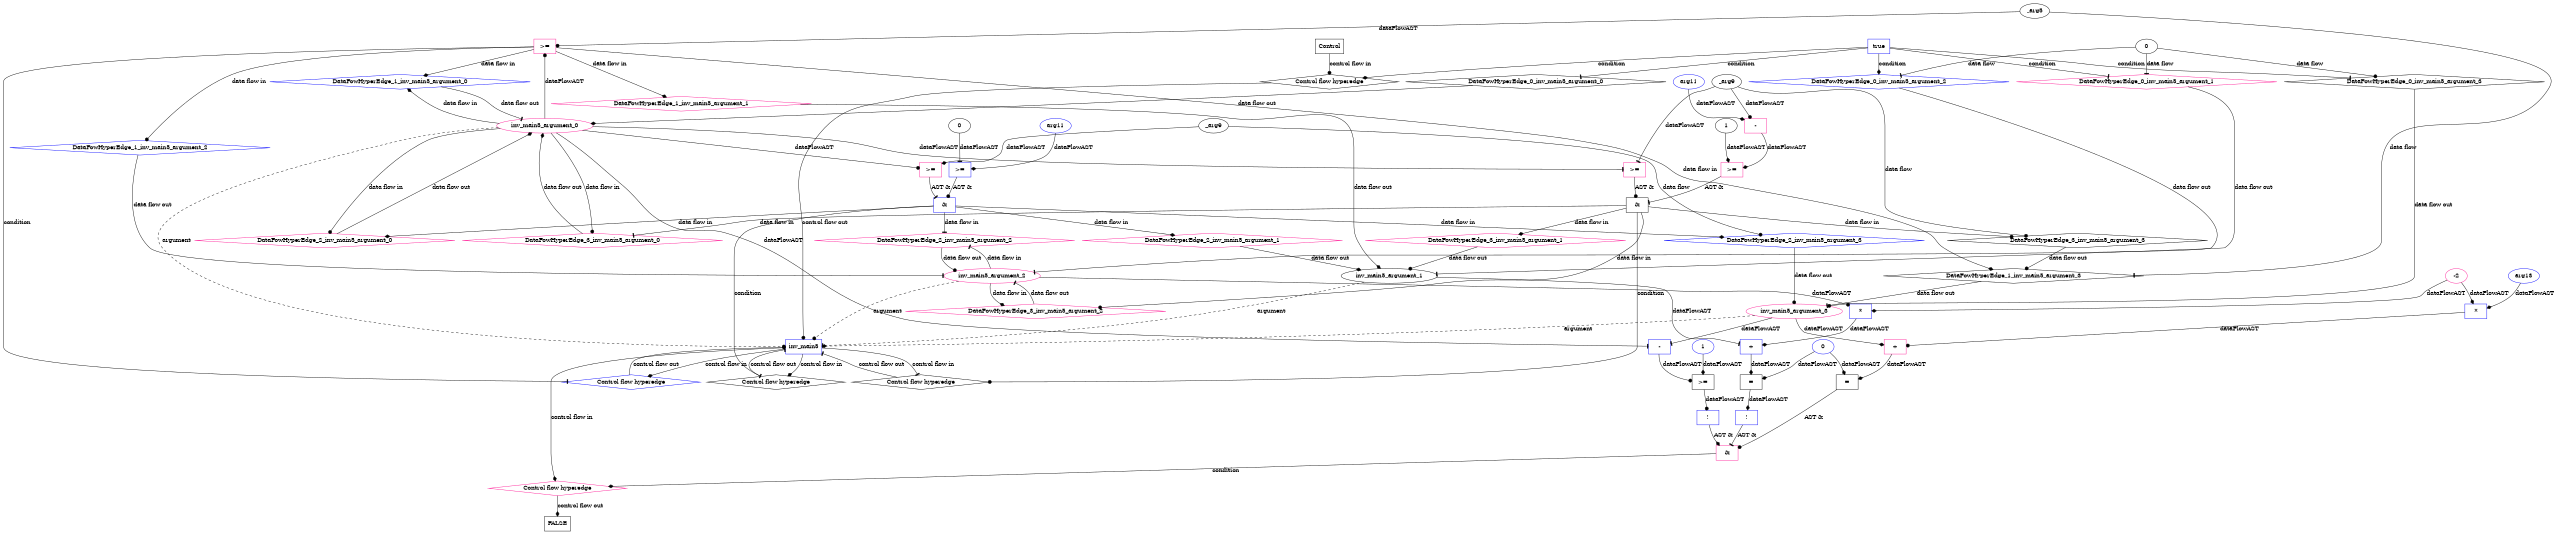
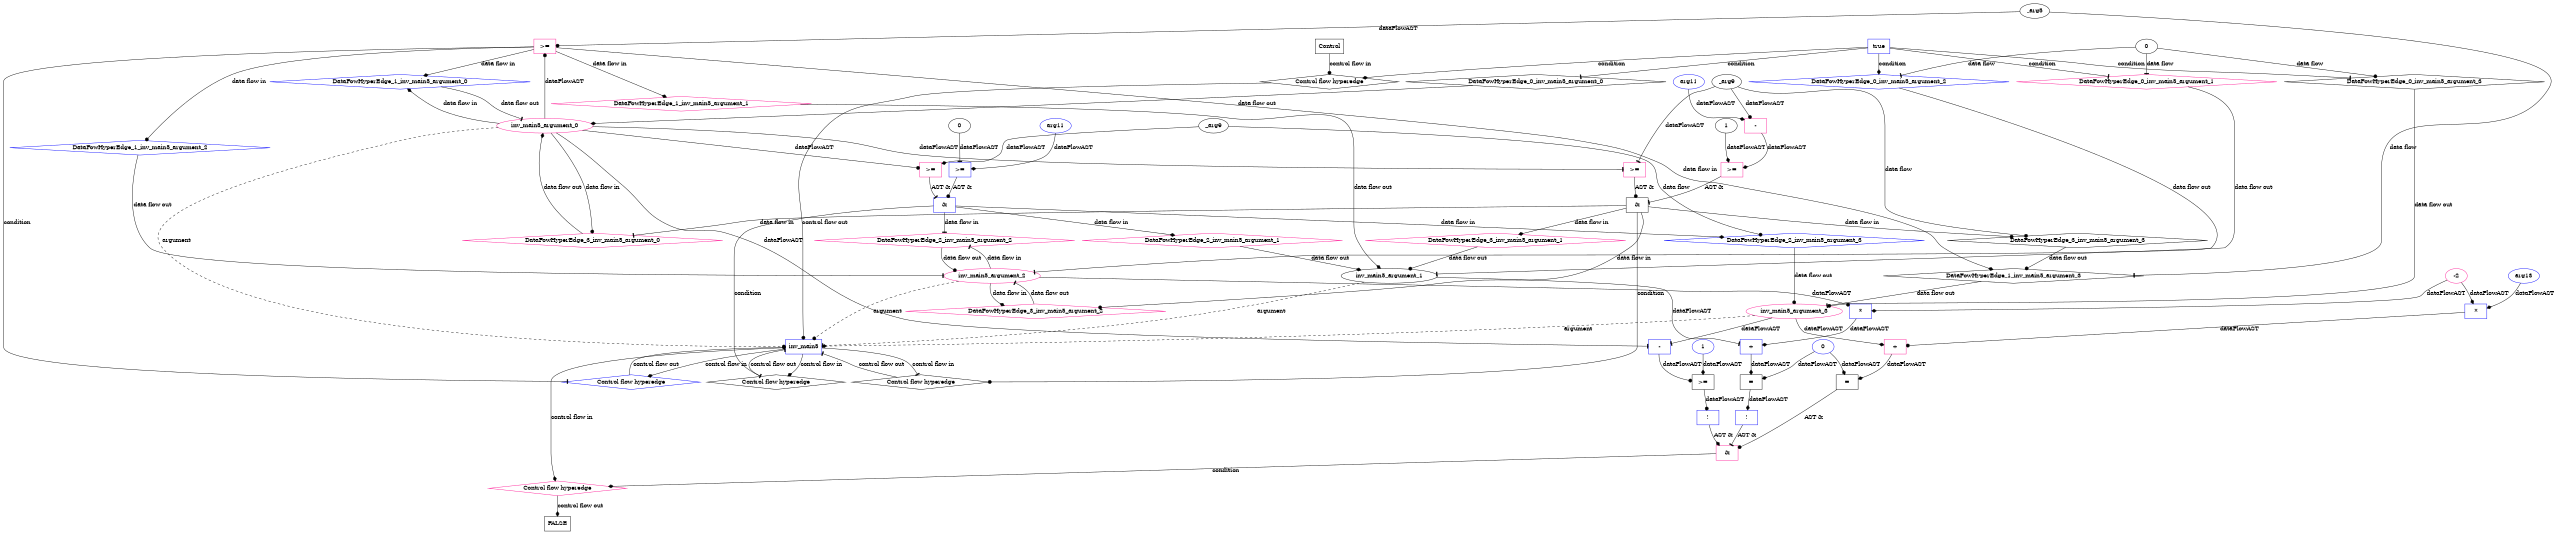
  digraph {
    node [color=blue shape=rect]
    edge [arrowhead=diamond]
    n1 [label=inv_main5 nodeName=inv_main5]
    n2 [label="Control flow hyperedge" nodeName=ControlFowHyperEdge_1 shape=diamond]
    n3 [color=black label="Control flow hyperedge" nodeName=ControlFowHyperEdge_2 shape=diamond]
    n4 [color=black label="Control flow hyperedge" nodeName=ControlFowHyperEdge_3 shape=diamond]
    n5 [color=deeppink label="Control flow hyperedge" nodeName=ControlFowHyperEdge_4 shape=diamond]
    n6 [color=black label=FALSE nodeName=FALSE]
    n7 [color=black label=Control nodeName=Initial]
    n8 [color=black label="Control flow hyperedge" nodeName=ControlFowHyperEdge_0 shape=diamond]
    n9 [color=deeppink label=inv_main5_argument_0 nodeName=argument0 shape=oval]
    n10 [color=deeppink label=">=" nodeName=xxxinv_main5___inv_main5_1xxxguard_0_node_0]
    n11 [color=deeppink label=">=" nodeName=xxxinv_main5___inv_main5_2xxxguard_0_node_0]
    n12 [color=deeppink label=">=" nodeName=xxxinv_main5___inv_main5_3xxxguard_0_node_0]
    n13 [label="-" nodeName=xxxFALSE___inv_main5_4xxxguard2_node_2]
    n14 [label=DataFowHyperEdge_1_inv_main5_argument_0 nodeName=DataFowHyperEdge_1_inv_main5_argument_0 shape=diamond]
-   n15 [color=deeppink label=DataFowHyperEdge_2_inv_main5_argument_0 nodeName=DataFowHyperEdge_2_inv_main5_argument_0 shape=diamond]
    n16 [color=deeppink label=DataFowHyperEdge_3_inv_main5_argument_0 nodeName=DataFowHyperEdge_3_inv_main5_argument_0 shape=diamond]
    n17 [color=black label=DataFowHyperEdge_1_inv_main5_argument_3 nodeName=DataFowHyperEdge_1_inv_main5_argument_3 shape=diamond]
    n18 [color=deeppink label=DataFowHyperEdge_1_inv_main5_argument_1 nodeName=DataFowHyperEdge_1_inv_main5_argument_1 shape=diamond]
    n19 [label=DataFowHyperEdge_1_inv_main5_argument_2 nodeName=DataFowHyperEdge_1_inv_main5_argument_2 shape=diamond]
    n20 [label="&" nodeName=xxxinv_main5___inv_main5_2xxx_and]
    n21 [color=black label="&" nodeName=xxxinv_main5___inv_main5_3xxx_and]
    n22 [color=black label=">=" nodeName=xxxFALSE___inv_main5_4xxxguard2_node_1]
    n23 [color=black label=inv_main5_argument_1 nodeName=argument1 shape=oval]
    n24 [label="+" nodeName=xxxFALSE___inv_main5_4xxxguard_0_node_2]
    n25 [color=black label="=" nodeName=xxxFALSE___inv_main5_4xxxguard_0_node_1]
    n26 [color=deeppink label=inv_main5_argument_2 nodeName=argument2 shape=oval]
    n27 [label="*" nodeName=xxxFALSE___inv_main5_4xxxguard_0_node_4]
    n28 [color=deeppink label=DataFowHyperEdge_2_inv_main5_argument_2 nodeName=DataFowHyperEdge_2_inv_main5_argument_2 shape=diamond]
    n29 [color=deeppink label=DataFowHyperEdge_3_inv_main5_argument_2 nodeName=DataFowHyperEdge_3_inv_main5_argument_2 shape=diamond]
    n30 [color=deeppink label=inv_main5_argument_3 nodeName=argument3 shape=oval]
    n31 [color=deeppink label="+" nodeName=xxxFALSE___inv_main5_4xxxguard1_node_1]
    n32 [color=black label="=" nodeName=xxxFALSE___inv_main5_4xxxguard1_node_0]
    n33 [label=true nodeName=true_0]
    n34 [color=deeppink label=DataFowHyperEdge_0_inv_main5_argument_1 nodeName=DataFowHyperEdge_0_inv_main5_argument_1 shape=diamond]
    n35 [label=DataFowHyperEdge_0_inv_main5_argument_2 nodeName=DataFowHyperEdge_0_inv_main5_argument_2 shape=diamond]
    n36 [color=black label=DataFowHyperEdge_0_inv_main5_argument_3 nodeName=DataFowHyperEdge_0_inv_main5_argument_3 shape=diamond]
    n37 [color=black label=DataFowHyperEdge_0_inv_main5_argument_0 nodeName=DataFowHyperEdge_0_inv_main5_argument_0 shape=diamond]
    n38 [color=black label=0 nodeName=xxxinv_main5___Initial_0xxxdataFlow_0_node_0 shape=""]
    n39 [color=black label=_arg5 nodeName=xxxinv_main5___inv_main5_1xxxdataFlow_0_node_0 shape=""]
    n40 [label=DataFowHyperEdge_2_inv_main5_argument_3 nodeName=DataFowHyperEdge_2_inv_main5_argument_3 shape=diamond]
    n41 [color=deeppink label=DataFowHyperEdge_2_inv_main5_argument_1 nodeName=DataFowHyperEdge_2_inv_main5_argument_1 shape=diamond]
    n42 [color=black label=_arg9 nodeName=xxxinv_main5___inv_main5_2xxxdataFlow_0_node_0 shape=""]
    n43 [label=">=" nodeName=xxxinv_main5___inv_main5_2xxxguard1_node_0]
    n44 [label=arg11 nodeName=xxxinv_main5___inv_main5_2xxxguard1_node_1 shape=""]
    n45 [color=black label=0 nodeName=xxxinv_main5___inv_main5_2xxxguard1_node_2 shape=""]
    n46 [color=black label=DataFowHyperEdge_3_inv_main5_argument_3 nodeName=DataFowHyperEdge_3_inv_main5_argument_3 shape=diamond]
    n47 [color=deeppink label=DataFowHyperEdge_3_inv_main5_argument_1 nodeName=DataFowHyperEdge_3_inv_main5_argument_1 shape=diamond]
    n48 [color=black label=_arg9 nodeName=xxxinv_main5___inv_main5_3xxxdataFlow_0_node_0 shape=""]
    n49 [color=deeppink label="-" nodeName=xxxinv_main5___inv_main5_3xxxguard1_node_1]
    n50 [color=deeppink label=">=" nodeName=xxxinv_main5___inv_main5_3xxxguard1_node_0]
    n51 [label=arg11 nodeName=xxxinv_main5___inv_main5_3xxxguard1_node_2 shape=""]
    n52 [color=black label=1 nodeName=xxxinv_main5___inv_main5_3xxxguard1_node_4 shape=""]
    n53 [color=deeppink label="&" nodeName=xxxFALSE___inv_main5_4xxx_and]
    n54 [label="!" nodeName=xxxFALSE___inv_main5_4xxxguard_0_node_0]
    n55 [color=deeppink label=-2 nodeName=xxxFALSE___inv_main5_4xxxguard_0_node_5 shape=""]
    n56 [label="*" nodeName=xxxFALSE___inv_main5_4xxxguard1_node_3]
    n57 [label=0 nodeName=xxxFALSE___inv_main5_4xxxguard_0_node_7 shape=""]
    n58 [label=arg13 nodeName=xxxFALSE___inv_main5_4xxxguard1_node_5 shape=""]
    n59 [label="!" nodeName=xxxFALSE___inv_main5_4xxxguard2_node_0]
    n60 [label=1 nodeName=xxxFALSE___inv_main5_4xxxguard2_node_5 shape=""]
    n1 -> n2 [label="control flow in"]
    n1 -> n3 [label="control flow in"]
    n1 -> n4 [arrowhead=tee label="control flow in"]
    n1 -> n5 [label="control flow in"]
    n2 -> n1 [arrowhead=dot label="control flow out"]
    n3 -> n1 [arrowhead=tee label="control flow out"]
    n4 -> n1 [arrowhead=tee label="control flow out"]
    n5 -> n6 [label="control flow out"]
    n7 -> n8 [arrowhead=dot label="control flow in"]
    n8 -> n1 [arrowhead=dot label="control flow out"]
    n9 -> n1 [arrowhead=dot label=argument style=dashed]
    n9 -> n10 [arrowhead=dot label=dataFlowAST]
    n9 -> n11 [arrowhead=dot label=dataFlowAST]
    n9 -> n12 [arrowhead=tee label=dataFlowAST]
    n9 -> n13 [arrowhead=tee label=dataFlowAST]
    n9 -> n14 [label="data flow in"]
-   n9 -> n15 [arrowhead=dot label="data flow in"]
    n9 -> n16 [arrowhead=dot label="data flow in"]
    n10 -> n2 [arrowhead=tee label=condition]
    n10 -> n14 [label="data flow in"]
    n10 -> n17 [label="data flow in"]
    n10 -> n18 [label="data flow in"]
    n10 -> n19 [arrowhead=dot label="data flow in"]
    n11 -> n20 [arrowhead=tee label="AST &"]
    n12 -> n21 [arrowhead=dot label="AST &"]
    n13 -> n22 [arrowhead=dot label=dataFlowAST]
    n14 -> n9 [arrowhead=tee label="data flow out"]
-   n15 -> n9 [label="data flow out"]
    n16 -> n9 [label="data flow out"]
    n17 -> n30 [arrowhead=tee label="data flow out"]
    n18 -> n23 [label="data flow out"]
    n19 -> n26 [arrowhead=tee label="data flow out"]
    n20 -> n3 [arrowhead=tee label=condition]
-   n20 -> n15 [label="data flow in"]
    n20 -> n28 [arrowhead=tee label="data flow in"]
    n20 -> n40 [label="data flow in"]
    n20 -> n41 [label="data flow in"]
    n21 -> n4 [arrowhead=dot label=condition]
    n21 -> n16 [arrowhead=tee label="data flow in"]
    n21 -> n29 [arrowhead=dot label="data flow in"]
    n21 -> n46 [arrowhead=dot label="data flow in"]
    n21 -> n47 [label="data flow in"]
    n22 -> n59 [arrowhead=dot label=dataFlowAST]
    n23 -> n1 [arrowhead=tee label=argument style=dashed]
    n23 -> n24 [arrowhead=tee label=dataFlowAST]
    n24 -> n25 [label=dataFlowAST]
    n25 -> n54 [label=dataFlowAST]
    n26 -> n1 [arrowhead=dot label=argument style=dashed]
    n26 -> n27 [arrowhead=dot label=dataFlowAST]
    n26 -> n28 [arrowhead=tee label="data flow in"]
    n26 -> n29 [label="data flow in"]
    n27 -> n24 [label=dataFlowAST]
    n28 -> n26 [arrowhead=dot label="data flow out"]
    n29 -> n26 [arrowhead=tee label="data flow out"]
    n30 -> n1 [label=argument style=dashed]
    n30 -> n13 [arrowhead=tee label=dataFlowAST]
    n30 -> n31 [label=dataFlowAST]
    n31 -> n32 [label=dataFlowAST]
    n32 -> n53 [arrowhead=dot label="AST &"]
    n33 -> n8 [label=condition]
    n33 -> n34 [arrowhead=tee label=condition]
    n33 -> n35 [label=condition]
    n33 -> n36 [arrowhead=tee label=condition]
    n33 -> n37 [arrowhead=tee label=condition]
    n34 -> n23 [arrowhead=tee label="data flow out"]
    n35 -> n26 [arrowhead=tee label="data flow out"]
    n36 -> n30 [arrowhead=dot label="data flow out"]
    n37 -> n9 [label="data flow out"]
    n38 -> n34 [arrowhead=tee label="data flow"]
    n38 -> n35 [arrowhead=tee label="data flow"]
    n38 -> n36 [arrowhead=dot label="data flow"]
    n39 -> n10 [arrowhead=dot label=dataFlowAST]
    n39 -> n17 [arrowhead=tee label="data flow"]
    n40 -> n30 [arrowhead=dot label="data flow out"]
    n41 -> n23 [label="data flow out"]
    n42 -> n11 [label=dataFlowAST]
    n42 -> n40 [arrowhead=dot label="data flow"]
    n43 -> n20 [arrowhead=dot label="AST &"]
    n44 -> n43 [label=dataFlowAST]
    n45 -> n43 [arrowhead=tee label=dataFlowAST]
    n46 -> n17 [arrowhead=dot label="data flow out"]
    n47 -> n23 [arrowhead=dot label="data flow out"]
    n48 -> n12 [arrowhead=tee label=dataFlowAST]
    n48 -> n46 [arrowhead=dot label="data flow"]
    n48 -> n49 [arrowhead=dot label=dataFlowAST]
    n49 -> n50 [label=dataFlowAST]
    n50 -> n21 [arrowhead=tee label="AST &"]
    n51 -> n49 [label=dataFlowAST]
    n52 -> n50 [label=dataFlowAST]
    n53 -> n5 [label=condition]
    n54 -> n53 [arrowhead=tee label="AST &"]
    n55 -> n27 [label=dataFlowAST]
    n55 -> n56 [label=dataFlowAST]
    n56 -> n31 [arrowhead=dot label=dataFlowAST]
    n57 -> n25 [label=dataFlowAST]
    n57 -> n32 [label=dataFlowAST]
    n58 -> n56 [label=dataFlowAST]
    n59 -> n53 [label="AST &"]
    n60 -> n22 [label=dataFlowAST]
  }
